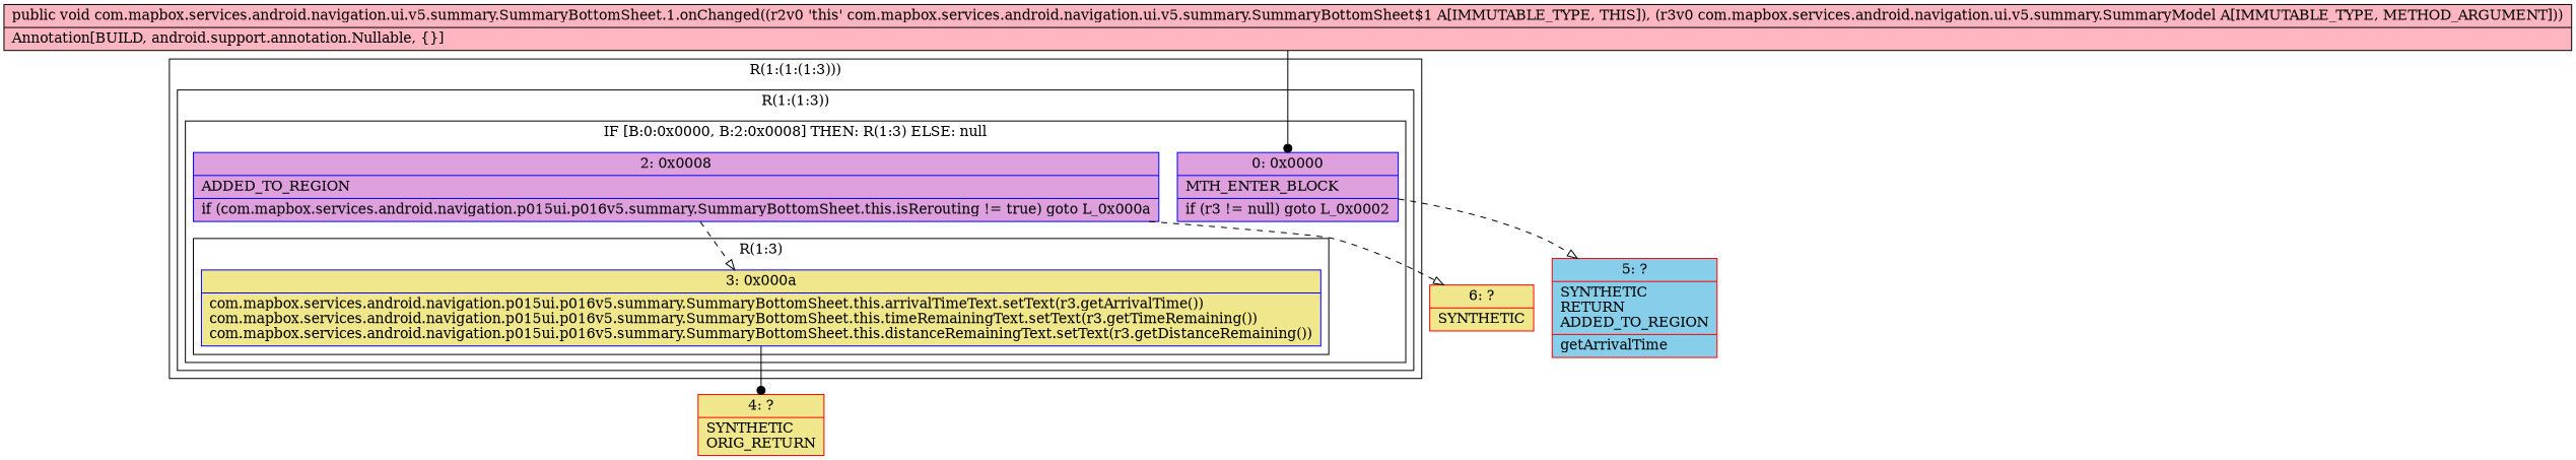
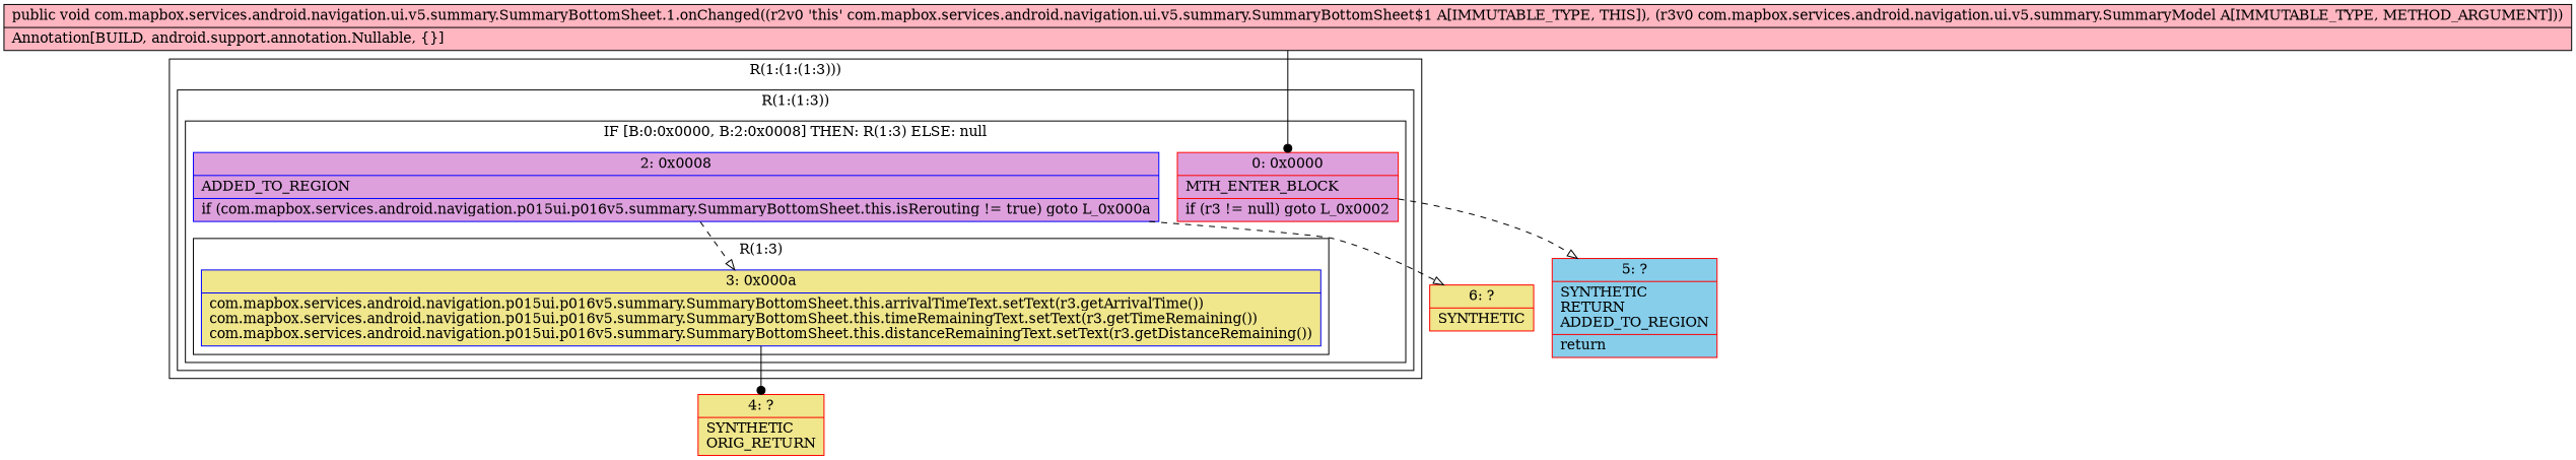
  digraph {
    node [color=blue fillcolor=khaki shape=record style=filled]
    edge [arrowhead=onormal style=dashed]
    n1 [label="{3\:\ 0x000a|com.mapbox.services.android.navigation.p015ui.p016v5.summary.SummaryBottomSheet.this.arrivalTimeText.setText(r3.getArrivalTime())\lcom.mapbox.services.android.navigation.p015ui.p016v5.summary.SummaryBottomSheet.this.timeRemainingText.setText(r3.getTimeRemaining())\lcom.mapbox.services.android.navigation.p015ui.p016v5.summary.SummaryBottomSheet.this.distanceRemainingText.setText(r3.getDistanceRemaining())\l}"]
-   n2 [fillcolor=plum label="{0\:\ 0x0000|MTH_ENTER_BLOCK\l|if (r3 != null) goto L_0x0002\l}"]
+   n2 [color=red fillcolor=plum label="{0\:\ 0x0000|MTH_ENTER_BLOCK\l|if (r3 != null) goto L_0x0002\l}"]
    n3 [fillcolor=plum label="{2\:\ 0x0008|ADDED_TO_REGION\l|if (com.mapbox.services.android.navigation.p015ui.p016v5.summary.SummaryBottomSheet.this.isRerouting != true) goto L_0x000a\l}"]
    n4 [color=red label="{4\:\ ?|SYNTHETIC\lORIG_RETURN\l}"]
-   n5 [color=red fillcolor=skyblue label="{5\:\ ?|SYNTHETIC\lRETURN\lADDED_TO_REGION\l|getArrivalTime\l}"]
+   n5 [color=red fillcolor=skyblue label="{5\:\ ?|SYNTHETIC\lRETURN\lADDED_TO_REGION\l|return\l}"]
    n6 [color=red label="{6\:\ ?|SYNTHETIC\l}"]
    n7 [fillcolor=lightpink label="{public void com.mapbox.services.android.navigation.ui.v5.summary.SummaryBottomSheet.1.onChanged((r2v0 'this' com.mapbox.services.android.navigation.ui.v5.summary.SummaryBottomSheet$1 A[IMMUTABLE_TYPE, THIS]), (r3v0 com.mapbox.services.android.navigation.ui.v5.summary.SummaryModel A[IMMUTABLE_TYPE, METHOD_ARGUMENT]))  | Annotation[BUILD, android.support.annotation.Nullable, \{\}]\l}" color=""]
    subgraph cluster_1 {
      label="R(1:(1:(1:3)))"
      subgraph cluster_2 {
        label="R(1:(1:3))"
        subgraph cluster_3 {
          label="IF [B:0:0x0000, B:2:0x0008] THEN: R(1:3) ELSE: null"
          n2
          n3
          subgraph cluster_4 {
            label="R(1:3)"
            n1
          }
        }
      }
    }
    n1 -> n4 [arrowhead=dot style=""]
    n2 -> n5
    n3 -> n1
    n3 -> n6
    n7 -> n2 [arrowhead=dot style=""]
  }
